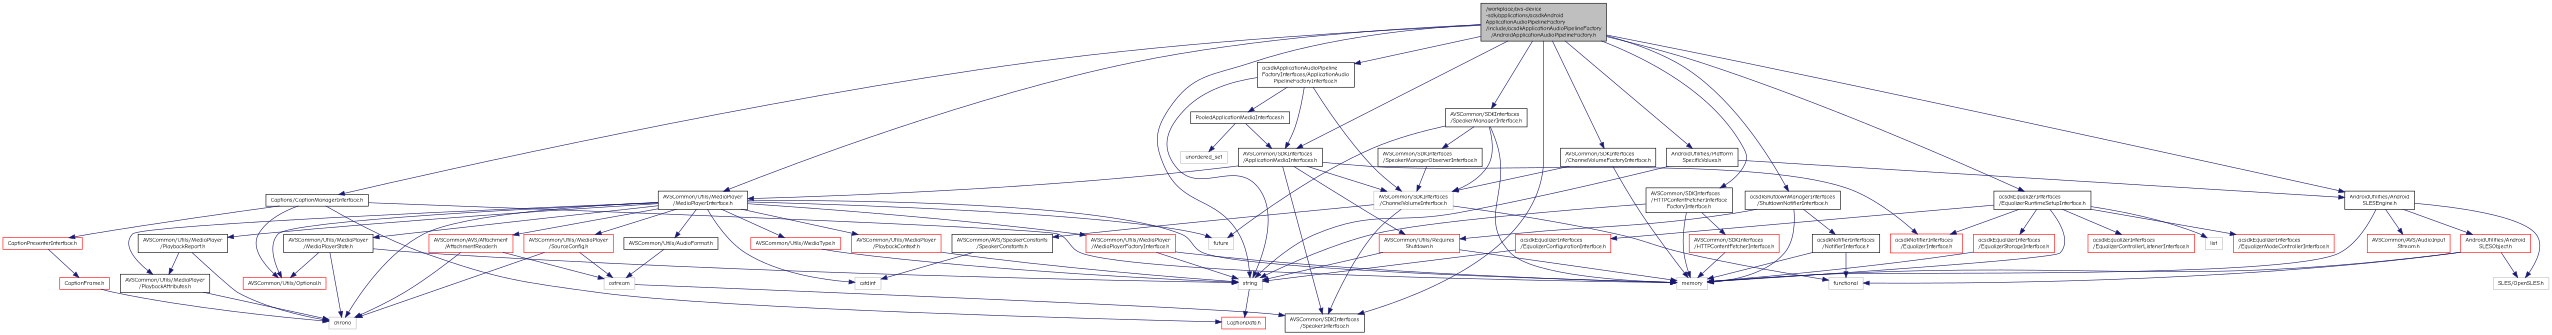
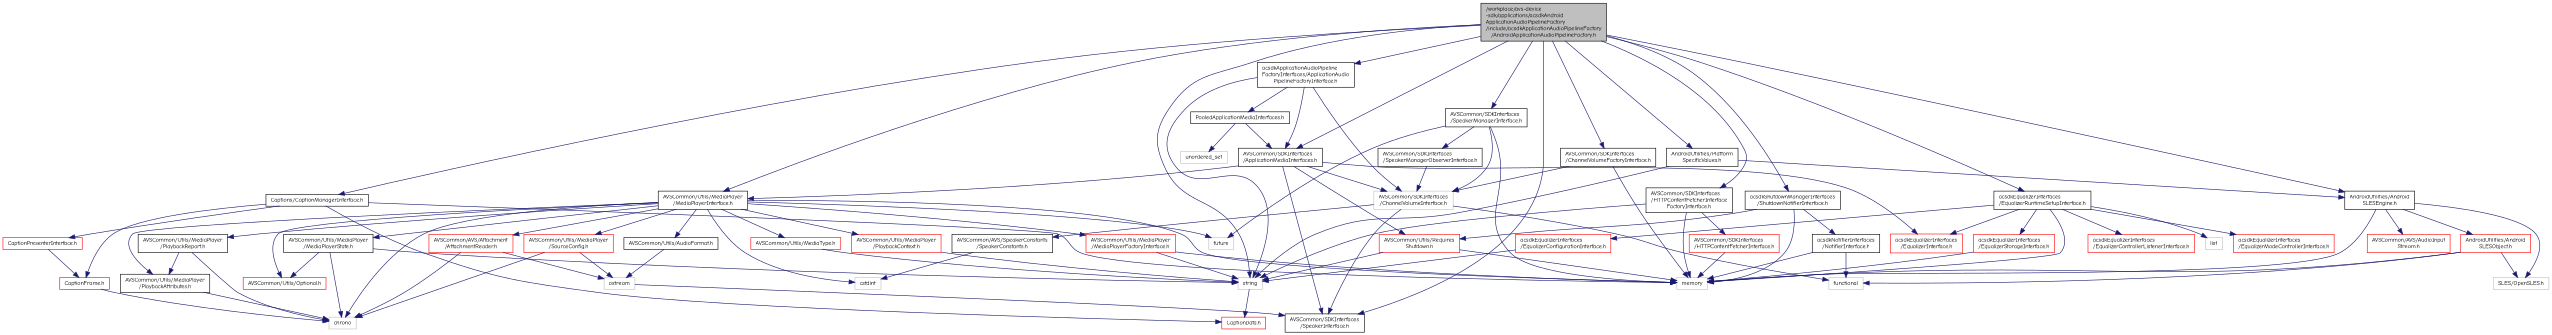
  digraph {
    fontname="Comic Neue"
    node [color=black fillcolor=white fontname="Comic Neue" fontsize=10 shape=record style=filled]
    edge [color=midnightblue fontname="Comic Neue" fontsize=10 labelfontname=Helvetica labelfontsize=10 style=solid]
    n1 [fillcolor=grey75 fontcolor=black height=0.2 label="/workplace/avs-device\l-sdk/applications/acsdkAndroid\lApplicationAudioPipelineFactory\l/include/acsdkApplicationAudioPipelineFactory\l/AndroidApplicationAudioPipelineFactory.h" width=0.4]
    n2 [color=grey75 height=0.2 label=string width=0.4]
    n3 [height=0.2 label="acsdkApplicationAudioPipeline\lFactoryInterfaces/ApplicationAudio\lPipelineFactoryInterface.h" width=0.4]
    n4 [height=0.2 label="AVSCommon/SDKInterfaces\l/ApplicationMediaInterfaces.h" width=0.4]
    n5 [height=0.2 label="AVSCommon/SDKInterfaces\l/SpeakerInterface.h" width=0.4]
    n6 [height=0.2 label="AVSCommon/Utils/MediaPlayer\l/MediaPlayerInterface.h" width=0.4]
    n7 [height=0.2 label="acsdkEqualizerInterfaces\l/EqualizerRuntimeSetupInterface.h" width=0.4]
    n8 [height=0.2 label="acsdkShutdownManagerInterfaces\l/ShutdownNotifierInterface.h" width=0.4]
    n9 [height=0.2 label="AndroidUtilities/Android\lSLESEngine.h" width=0.4]
    n10 [height=0.2 label="AndroidUtilities/Platform\lSpecificValues.h" width=0.4]
    n11 [height=0.2 label="AVSCommon/SDKInterfaces\l/ChannelVolumeFactoryInterface.h" width=0.4]
    n12 [height=0.2 label="AVSCommon/SDKInterfaces\l/HTTPContentFetcherInterface\lFactoryInterface.h" width=0.4]
    n13 [height=0.2 label="AVSCommon/SDKInterfaces\l/SpeakerManagerInterface.h" width=0.4]
    n14 [height=0.2 label="Captions/CaptionManagerInterface.h" width=0.4]
    n15 [color=red height=0.2 label="CaptionData.h" width=0.4]
    n16 [color=grey75 height=0.2 label="AVSCommon/SDKInterfaces\l/ChannelVolumeInterface.h" width=0.4]
    n17 [height=0.2 label="PooledApplicationMediaInterfaces.h" width=0.4]
-   n18 [color=red height=0.2 label="acsdkNotifierInterfaces\l/EqualizerInterface.h" width=0.4]
+   n18 [color=red height=0.2 label="acsdkEqualizerInterfaces\l/EqualizerInterface.h" width=0.4]
    n19 [color=red height=0.2 label="AVSCommon/Utils/Requires\lShutdown.h" width=0.4]
    n20 [color=grey75 height=0.2 label=cstdint width=0.4]
    n21 [color=grey75 height=0.2 label=chrono width=0.4]
    n22 [color=grey75 height=0.2 label=future width=0.4]
    n23 [color=grey75 height=0.2 label=memory width=0.4]
    n24 [color=red height=0.2 label="AVSCommon/AVS/Attachment\l/AttachmentReader.h" width=0.4]
    n25 [height=0.2 label="AVSCommon/Utils/AudioFormat.h" width=0.4]
    n26 [color=red height=0.2 label="AVSCommon/Utils/Optional.h" width=0.4]
    n27 [color=red height=0.2 label="AVSCommon/Utils/MediaPlayer\l/MediaPlayerFactoryInterface.h" width=0.4]
    n28 [height=0.2 label="AVSCommon/Utils/MediaPlayer\l/MediaPlayerState.h" width=0.4]
    n29 [height=0.2 label="AVSCommon/Utils/MediaPlayer\l/PlaybackAttributes.h" width=0.4]
    n30 [color=red height=0.2 label="AVSCommon/Utils/MediaPlayer\l/PlaybackContext.h" width=0.4]
    n31 [height=0.2 label="AVSCommon/Utils/MediaPlayer\l/PlaybackReport.h" width=0.4]
    n32 [color=red height=0.2 label="AVSCommon/Utils/MediaPlayer\l/SourceConfig.h" width=0.4]
    n33 [color=red height=0.2 label="AVSCommon/Utils/MediaType.h" width=0.4]
    n34 [color=grey75 height=0.2 label=list width=0.4]
    n35 [color=red height=0.2 label="acsdkEqualizerInterfaces\l/EqualizerConfigurationInterface.h" width=0.4]
    n36 [color=red height=0.2 label="acsdkEqualizerInterfaces\l/EqualizerModeControllerInterface.h" width=0.4]
    n37 [color=red height=0.2 label="acsdkEqualizerInterfaces\l/EqualizerStorageInterface.h" width=0.4]
    n38 [color=red height=0.2 label="acsdkEqualizerInterfaces\l/EqualizerControllerListenerInterface.h" width=0.4]
    n39 [height=0.2 label="acsdkNotifierInterfaces\l/NotifierInterface.h" width=0.4]
    n40 [color=grey75 height=0.2 label="SLES/OpenSLES.h" width=0.4]
    n41 [color=red height=0.2 label="AVSCommon/AVS/AudioInput\lStream.h" width=0.4]
    n42 [color=red height=0.2 label="AndroidUtilities/Android\lSLESObject.h" width=0.4]
    n43 [color=red height=0.2 label="AVSCommon/SDKInterfaces\l/HTTPContentFetcherInterface.h" width=0.4]
    n44 [height=0.2 label="AVSCommon/SDKInterfaces\l/SpeakerManagerObserverInterface.h" width=0.4]
    n45 [color=red height=0.2 label="CaptionFrame.h" width=0.4]
    n46 [color=red height=0.2 label="CaptionPresenterInterface.h" width=0.4]
    n47 [color=grey75 height=0.2 label=functional width=0.4]
    n48 [height=0.2 label="AVSCommon/AVS/SpeakerConstants\l/SpeakerConstants.h" width=0.4]
    n49 [color=grey75 height=0.2 label=unordered_set width=0.4]
    n50 [color=grey75 height=0.2 label=ostream width=0.4]
    n1 -> n2
    n1 -> n3
    n1 -> n4
    n1 -> n5
    n1 -> n6
    n1 -> n7
    n1 -> n8
    n1 -> n9
    n1 -> n10
    n1 -> n11
    n1 -> n12
    n1 -> n13
    n1 -> n14
    n2 -> n15
    n3 -> n2
    n3 -> n4
    n3 -> n16
    n3 -> n17
    n4 -> n5
    n4 -> n6
    n4 -> n16
    n4 -> n18
    n4 -> n19
    n6 -> n20
    n6 -> n21
    n6 -> n22
    n6 -> n23
    n6 -> n24
    n6 -> n25
    n6 -> n26
    n6 -> n27
    n6 -> n28
    n6 -> n29
    n6 -> n30
    n6 -> n31
    n6 -> n32
    n6 -> n33
    n7 -> n18
    n7 -> n23
    n7 -> n34
    n7 -> n35
    n7 -> n36
    n7 -> n37
    n7 -> n38
    n8 -> n19
    n8 -> n23
    n8 -> n39
    n9 -> n23
    n9 -> n40
    n9 -> n41
    n9 -> n42
    n10 -> n2
    n10 -> n9
    n11 -> n16
    n11 -> n23
    n12 -> n2
    n12 -> n23
    n12 -> n43
    n13 -> n16
    n13 -> n22
    n13 -> n23
    n13 -> n44
    n14 -> n15
    n14 -> n23
-   n14 -> n26
+   n14 -> n45
    n14 -> n46
    n16 -> n5
    n16 -> n47
    n16 -> n48
    n17 -> n4
    n17 -> n49
    n19 -> n2
    n19 -> n23
    n24 -> n21
    n24 -> n50
    n25 -> n50
    n27 -> n2
    n27 -> n23
    n28 -> n2
    n28 -> n21
    n28 -> n26
    n29 -> n21
    n30 -> n2
    n31 -> n21
    n31 -> n29
    n32 -> n21
    n32 -> n50
    n33 -> n2
    n35 -> n2
    n37 -> n23
    n39 -> n23
    n39 -> n47
    n42 -> n23
    n42 -> n40
    n42 -> n47
    n43 -> n23
    n44 -> n16
    n45 -> n21
    n46 -> n45
    n48 -> n20
    n50 -> n5
  }
